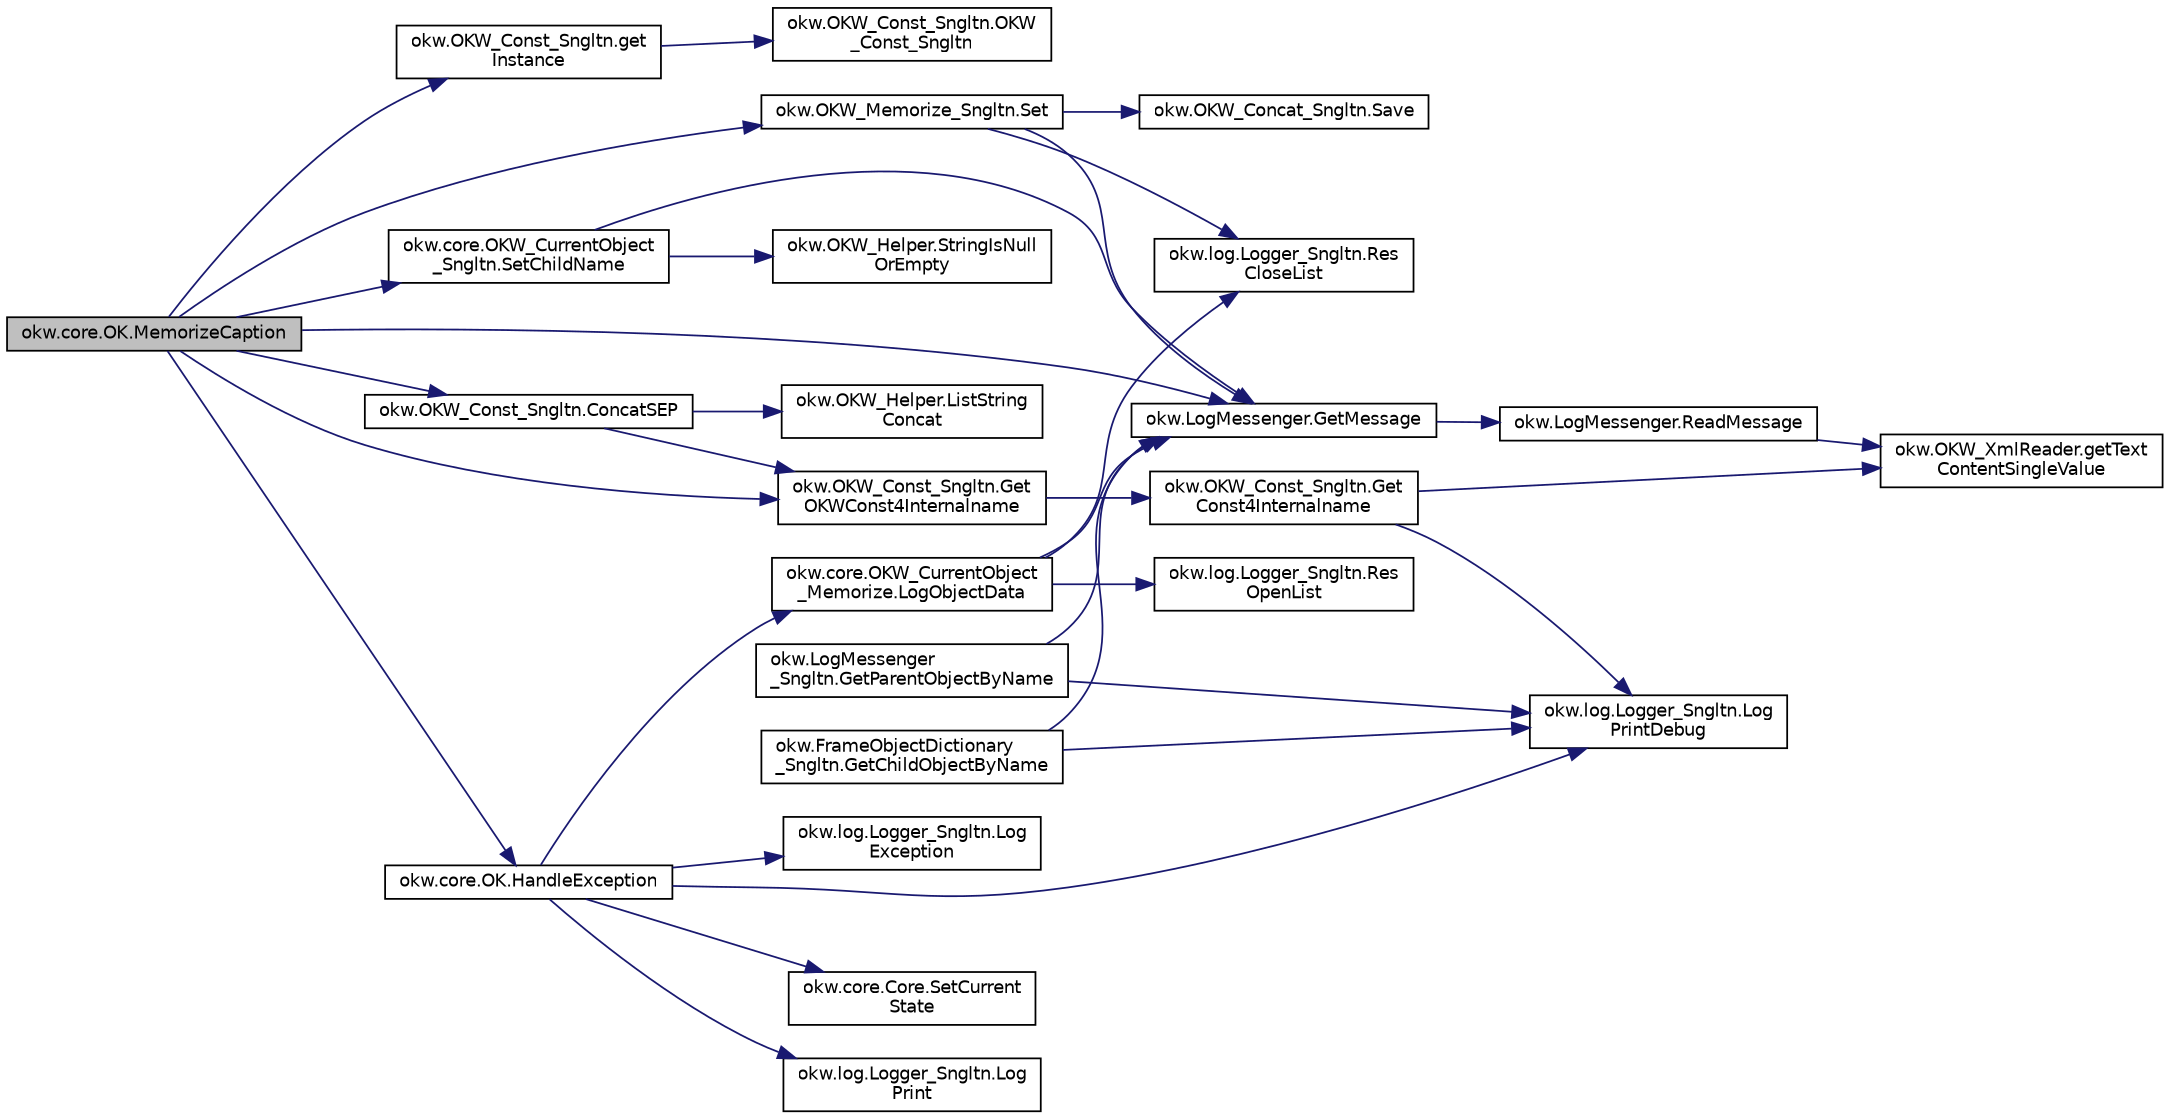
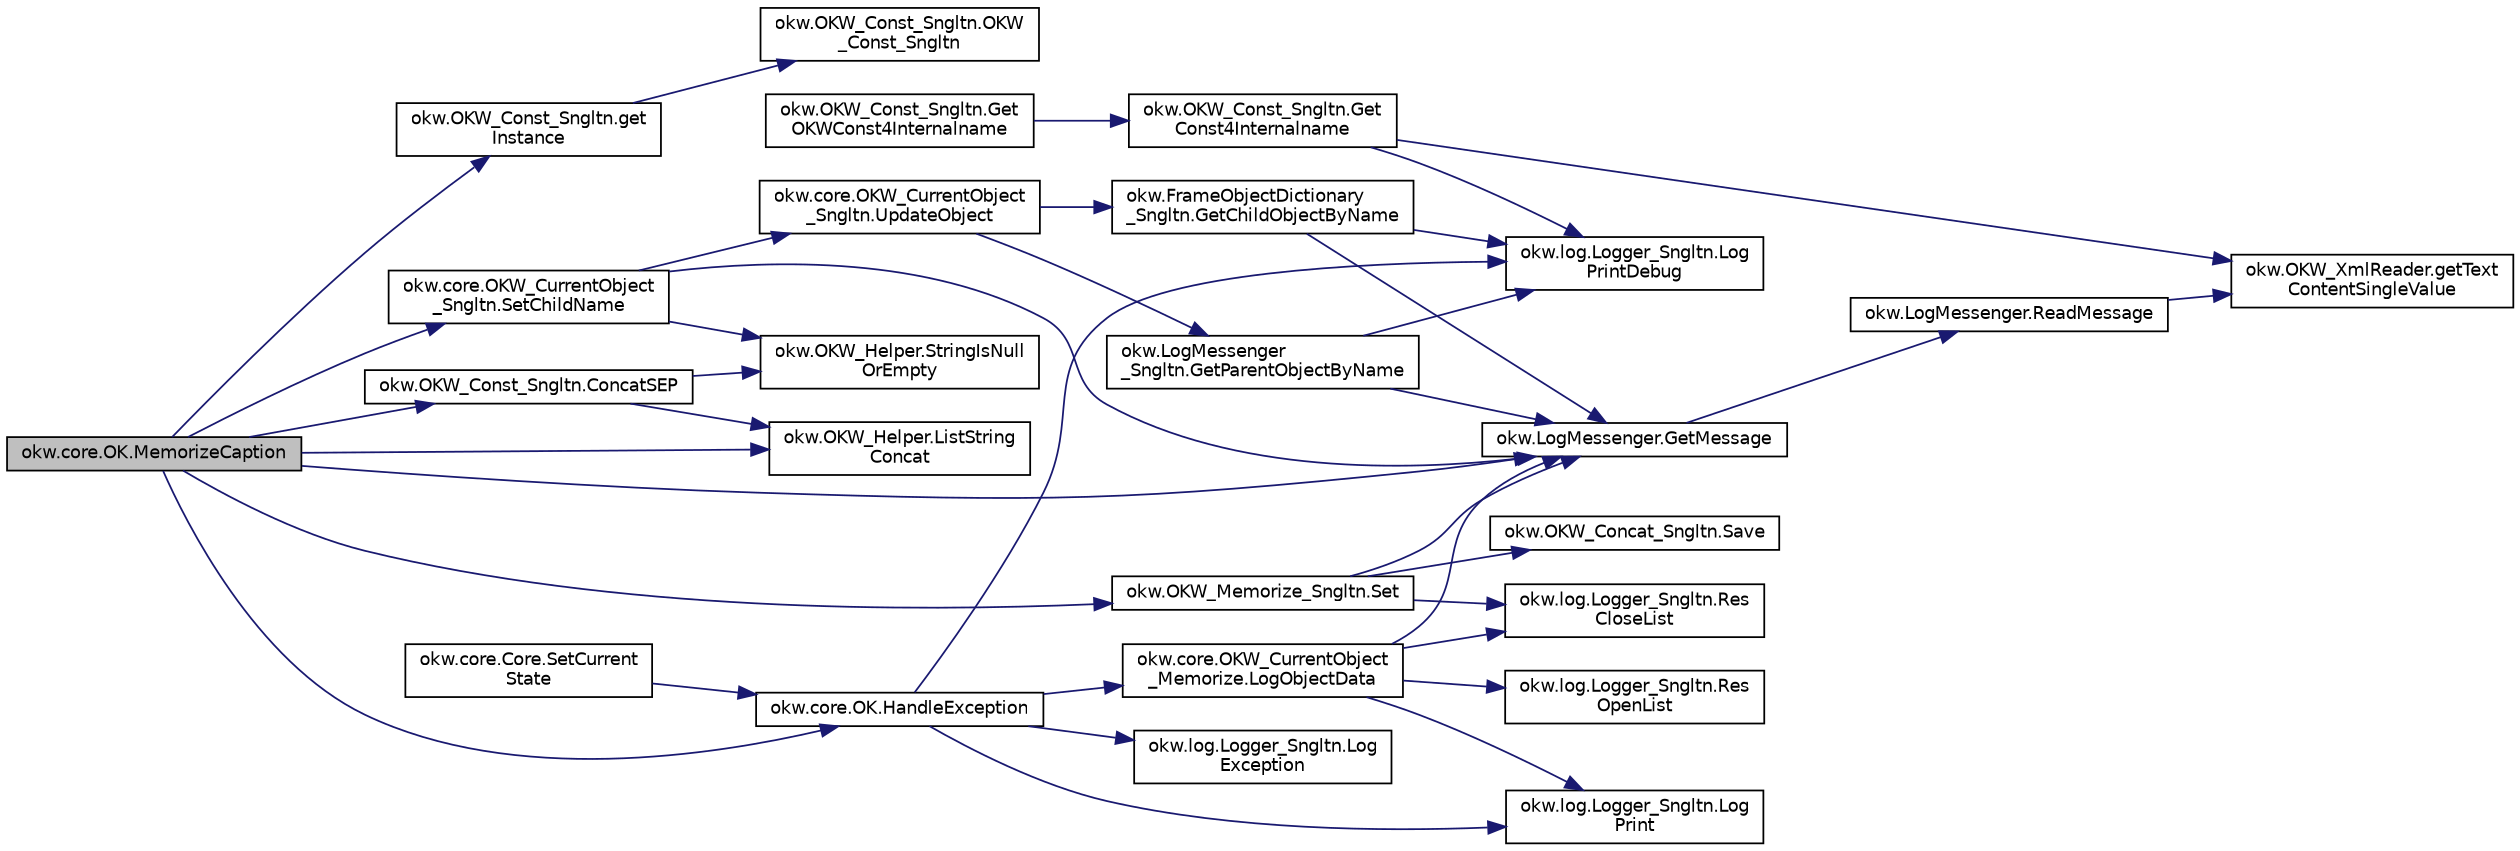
  digraph {
    rankdir=LR
    node [color=black fillcolor=white fontname=Helvetica fontsize=10 shape=record style=filled]
    edge [color=midnightblue fontname=Helvetica fontsize=10 labelfontname=Helvetica labelfontsize=10 style=solid]
    n1 [fillcolor=grey75 fontcolor=black height=0.2 label="okw.core.OK.MemorizeCaption" width=0.4]
    n2 [height=0.2 label="okw.OKW_Const_Sngltn.get\lInstance" width=0.4]
    n3 [height=0.2 label="okw.OKW_Const_Sngltn.Get\lOKWConst4Internalname" width=0.4]
    n4 [height=0.2 label="okw.LogMessenger.GetMessage" width=0.4]
    n5 [height=0.2 label="okw.core.OKW_CurrentObject\l_Sngltn.SetChildName" width=0.4]
    n6 [height=0.2 label="okw.OKW_Const_Sngltn.ConcatSEP" width=0.4]
    n7 [height=0.2 label="okw.OKW_Memorize_Sngltn.Set" width=0.4]
    n8 [height=0.2 label="okw.core.OK.HandleException" width=0.4]
    n9 [height=0.2 label="okw.OKW_Const_Sngltn.OKW\l_Const_Sngltn" width=0.4]
    n10 [height=0.2 label="okw.OKW_Const_Sngltn.Get\lConst4Internalname" width=0.4]
    n11 [height=0.2 label="okw.LogMessenger.ReadMessage" width=0.4]
    n12 [height=0.2 label="okw.OKW_Helper.StringIsNull\lOrEmpty" width=0.4]
+   n13 [height=0.2 label="okw.core.OKW_CurrentObject\l_Sngltn.UpdateObject" width=0.4]
    n14 [height=0.2 label="okw.OKW_Helper.ListString\lConcat" width=0.4]
    n15 [height=0.2 label="okw.log.Logger_Sngltn.Res\lCloseList" width=0.4]
    n16 [height=0.2 label="okw.OKW_Concat_Sngltn.Save" width=0.4]
    n17 [height=0.2 label="okw.log.Logger_Sngltn.Log\lPrintDebug" width=0.4]
    n18 [height=0.2 label="okw.log.Logger_Sngltn.Log\lPrint" width=0.4]
    n19 [height=0.2 label="okw.log.Logger_Sngltn.Log\lException" width=0.4]
    n20 [height=0.2 label="okw.core.OKW_CurrentObject\l_Memorize.LogObjectData" width=0.4]
    n21 [height=0.2 label="okw.core.Core.SetCurrent\lState" width=0.4]
    n22 [height=0.2 label="okw.OKW_XmlReader.getText\lContentSingleValue" width=0.4]
    n23 [height=0.2 label="okw.LogMessenger\l_Sngltn.GetParentObjectByName" width=0.4]
    n24 [height=0.2 label="okw.FrameObjectDictionary\l_Sngltn.GetChildObjectByName" width=0.4]
    n25 [height=0.2 label="okw.log.Logger_Sngltn.Res\lOpenList" width=0.4]
    n1 -> n2
-   n1 -> n3
+   n1 -> n14
    n1 -> n4
    n1 -> n5
    n1 -> n6
    n1 -> n7
    n1 -> n8
    n2 -> n9
    n3 -> n10
    n4 -> n11
    n5 -> n4
    n5 -> n12
-   n6 -> n3
+   n5 -> n13
+   n6 -> n12
    n6 -> n14
    n7 -> n4
    n7 -> n15
    n7 -> n16
    n8 -> n17
    n8 -> n18
    n8 -> n19
    n8 -> n20
-   n8 -> n21
+   n21 -> n8
    n10 -> n17
    n10 -> n22
    n11 -> n22
+   n13 -> n23
+   n13 -> n24
    n20 -> n4
    n20 -> n15
+   n20 -> n18
    n20 -> n25
    n23 -> n4
    n23 -> n17
    n24 -> n4
    n24 -> n17
  }
